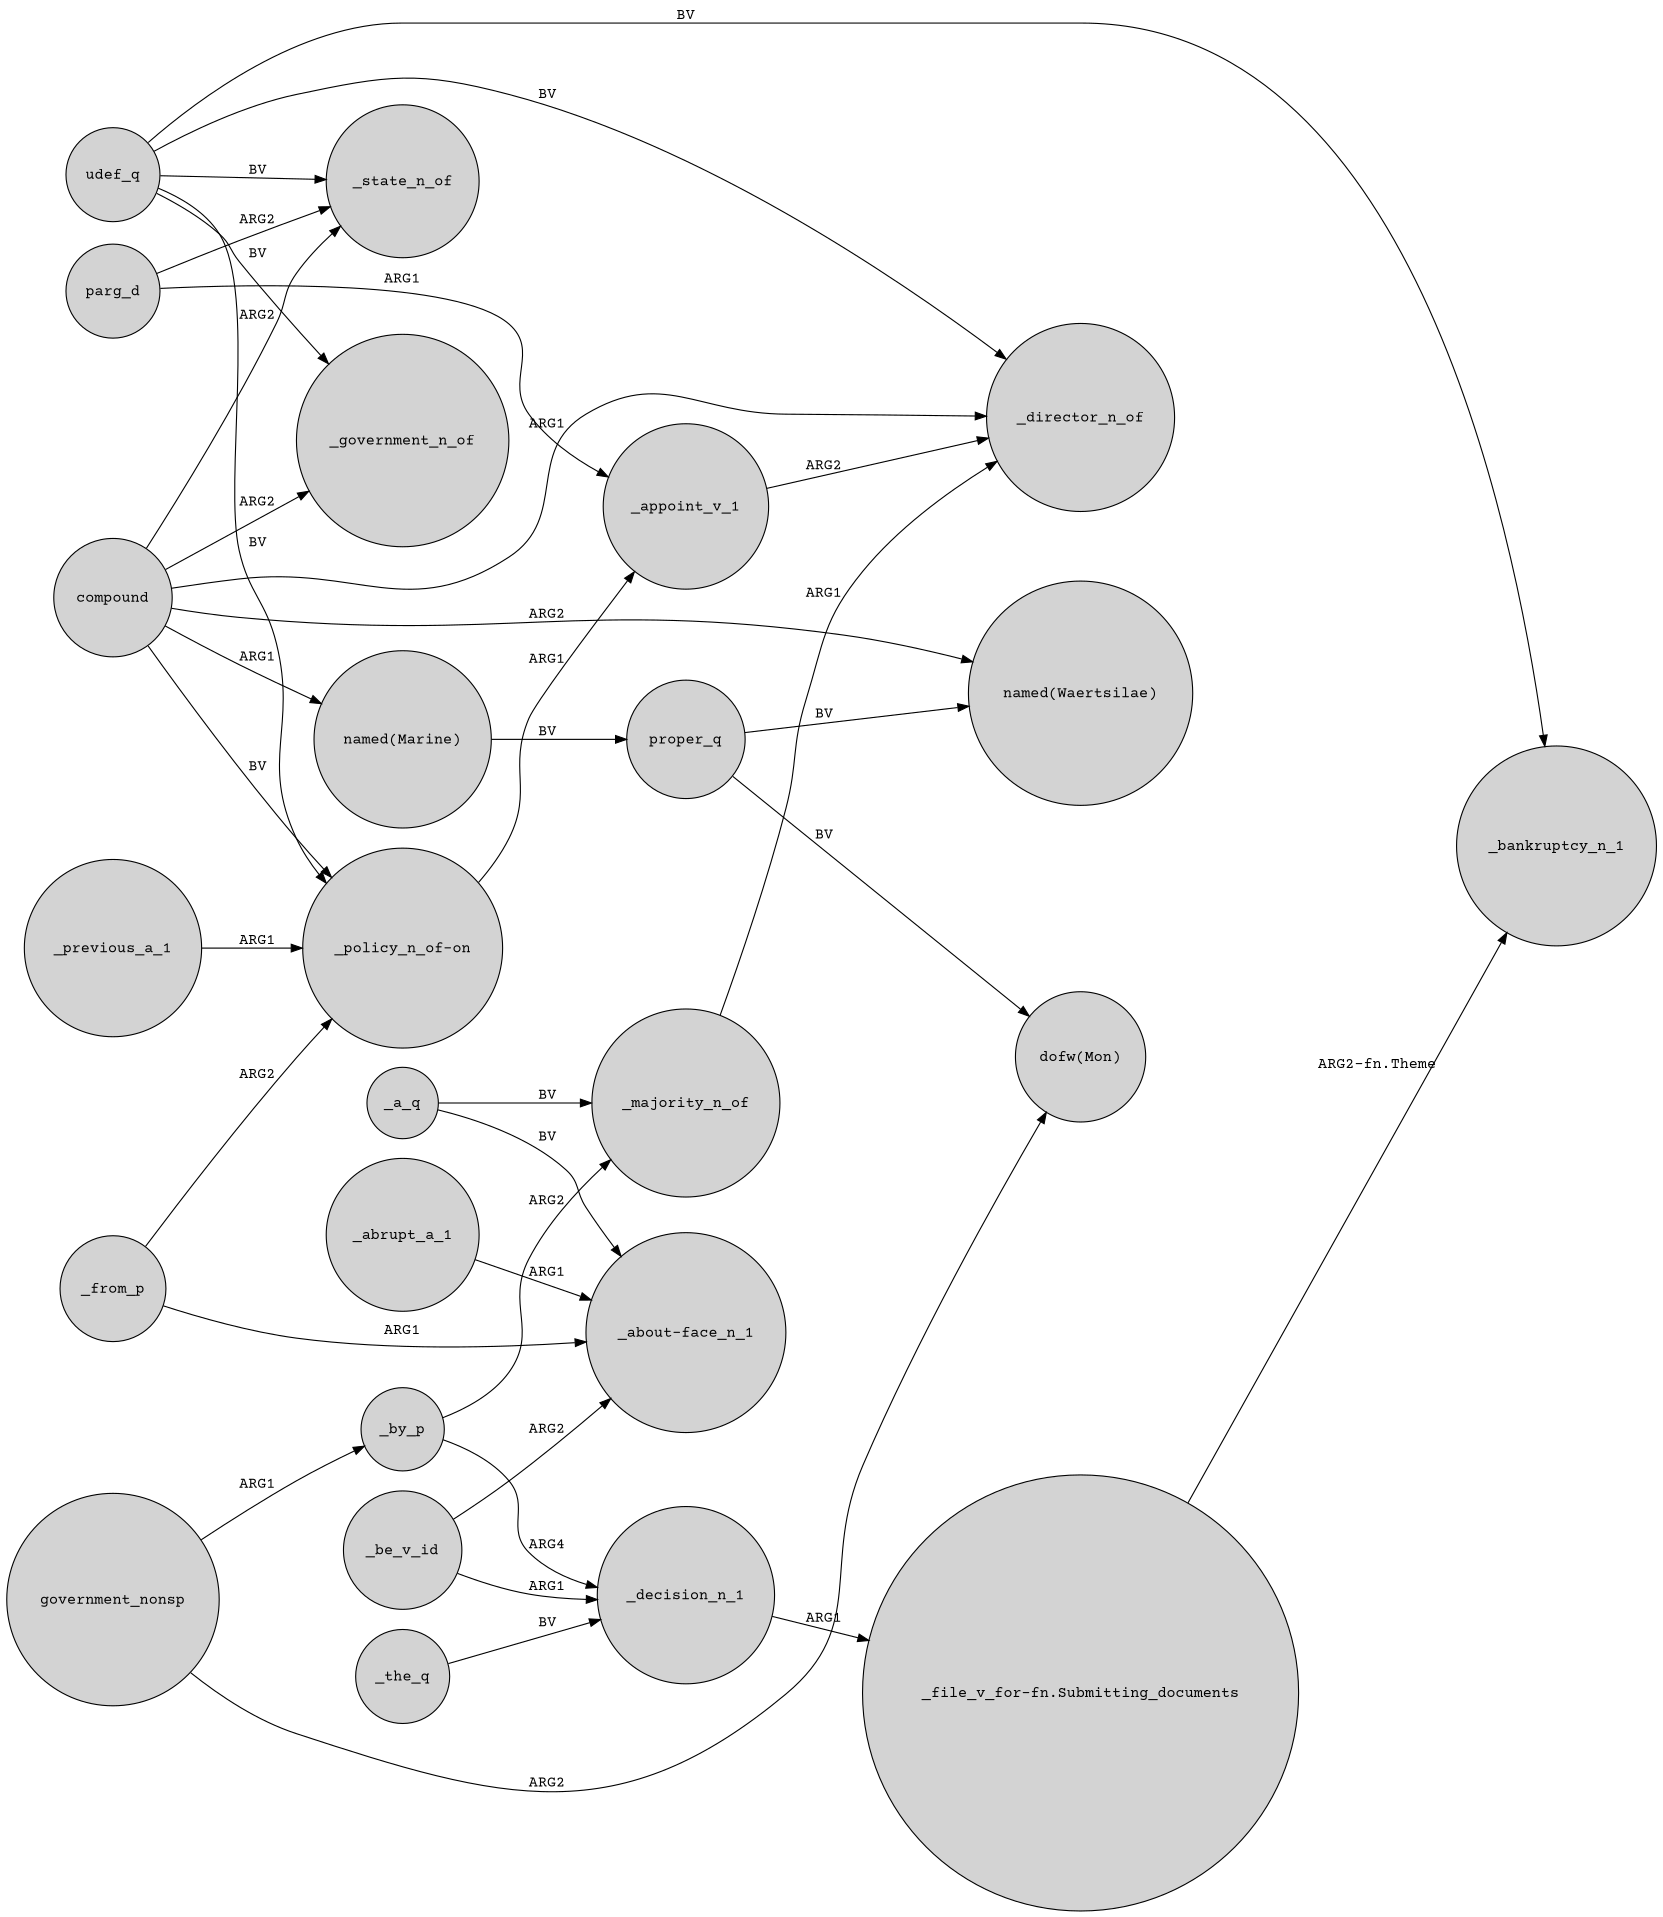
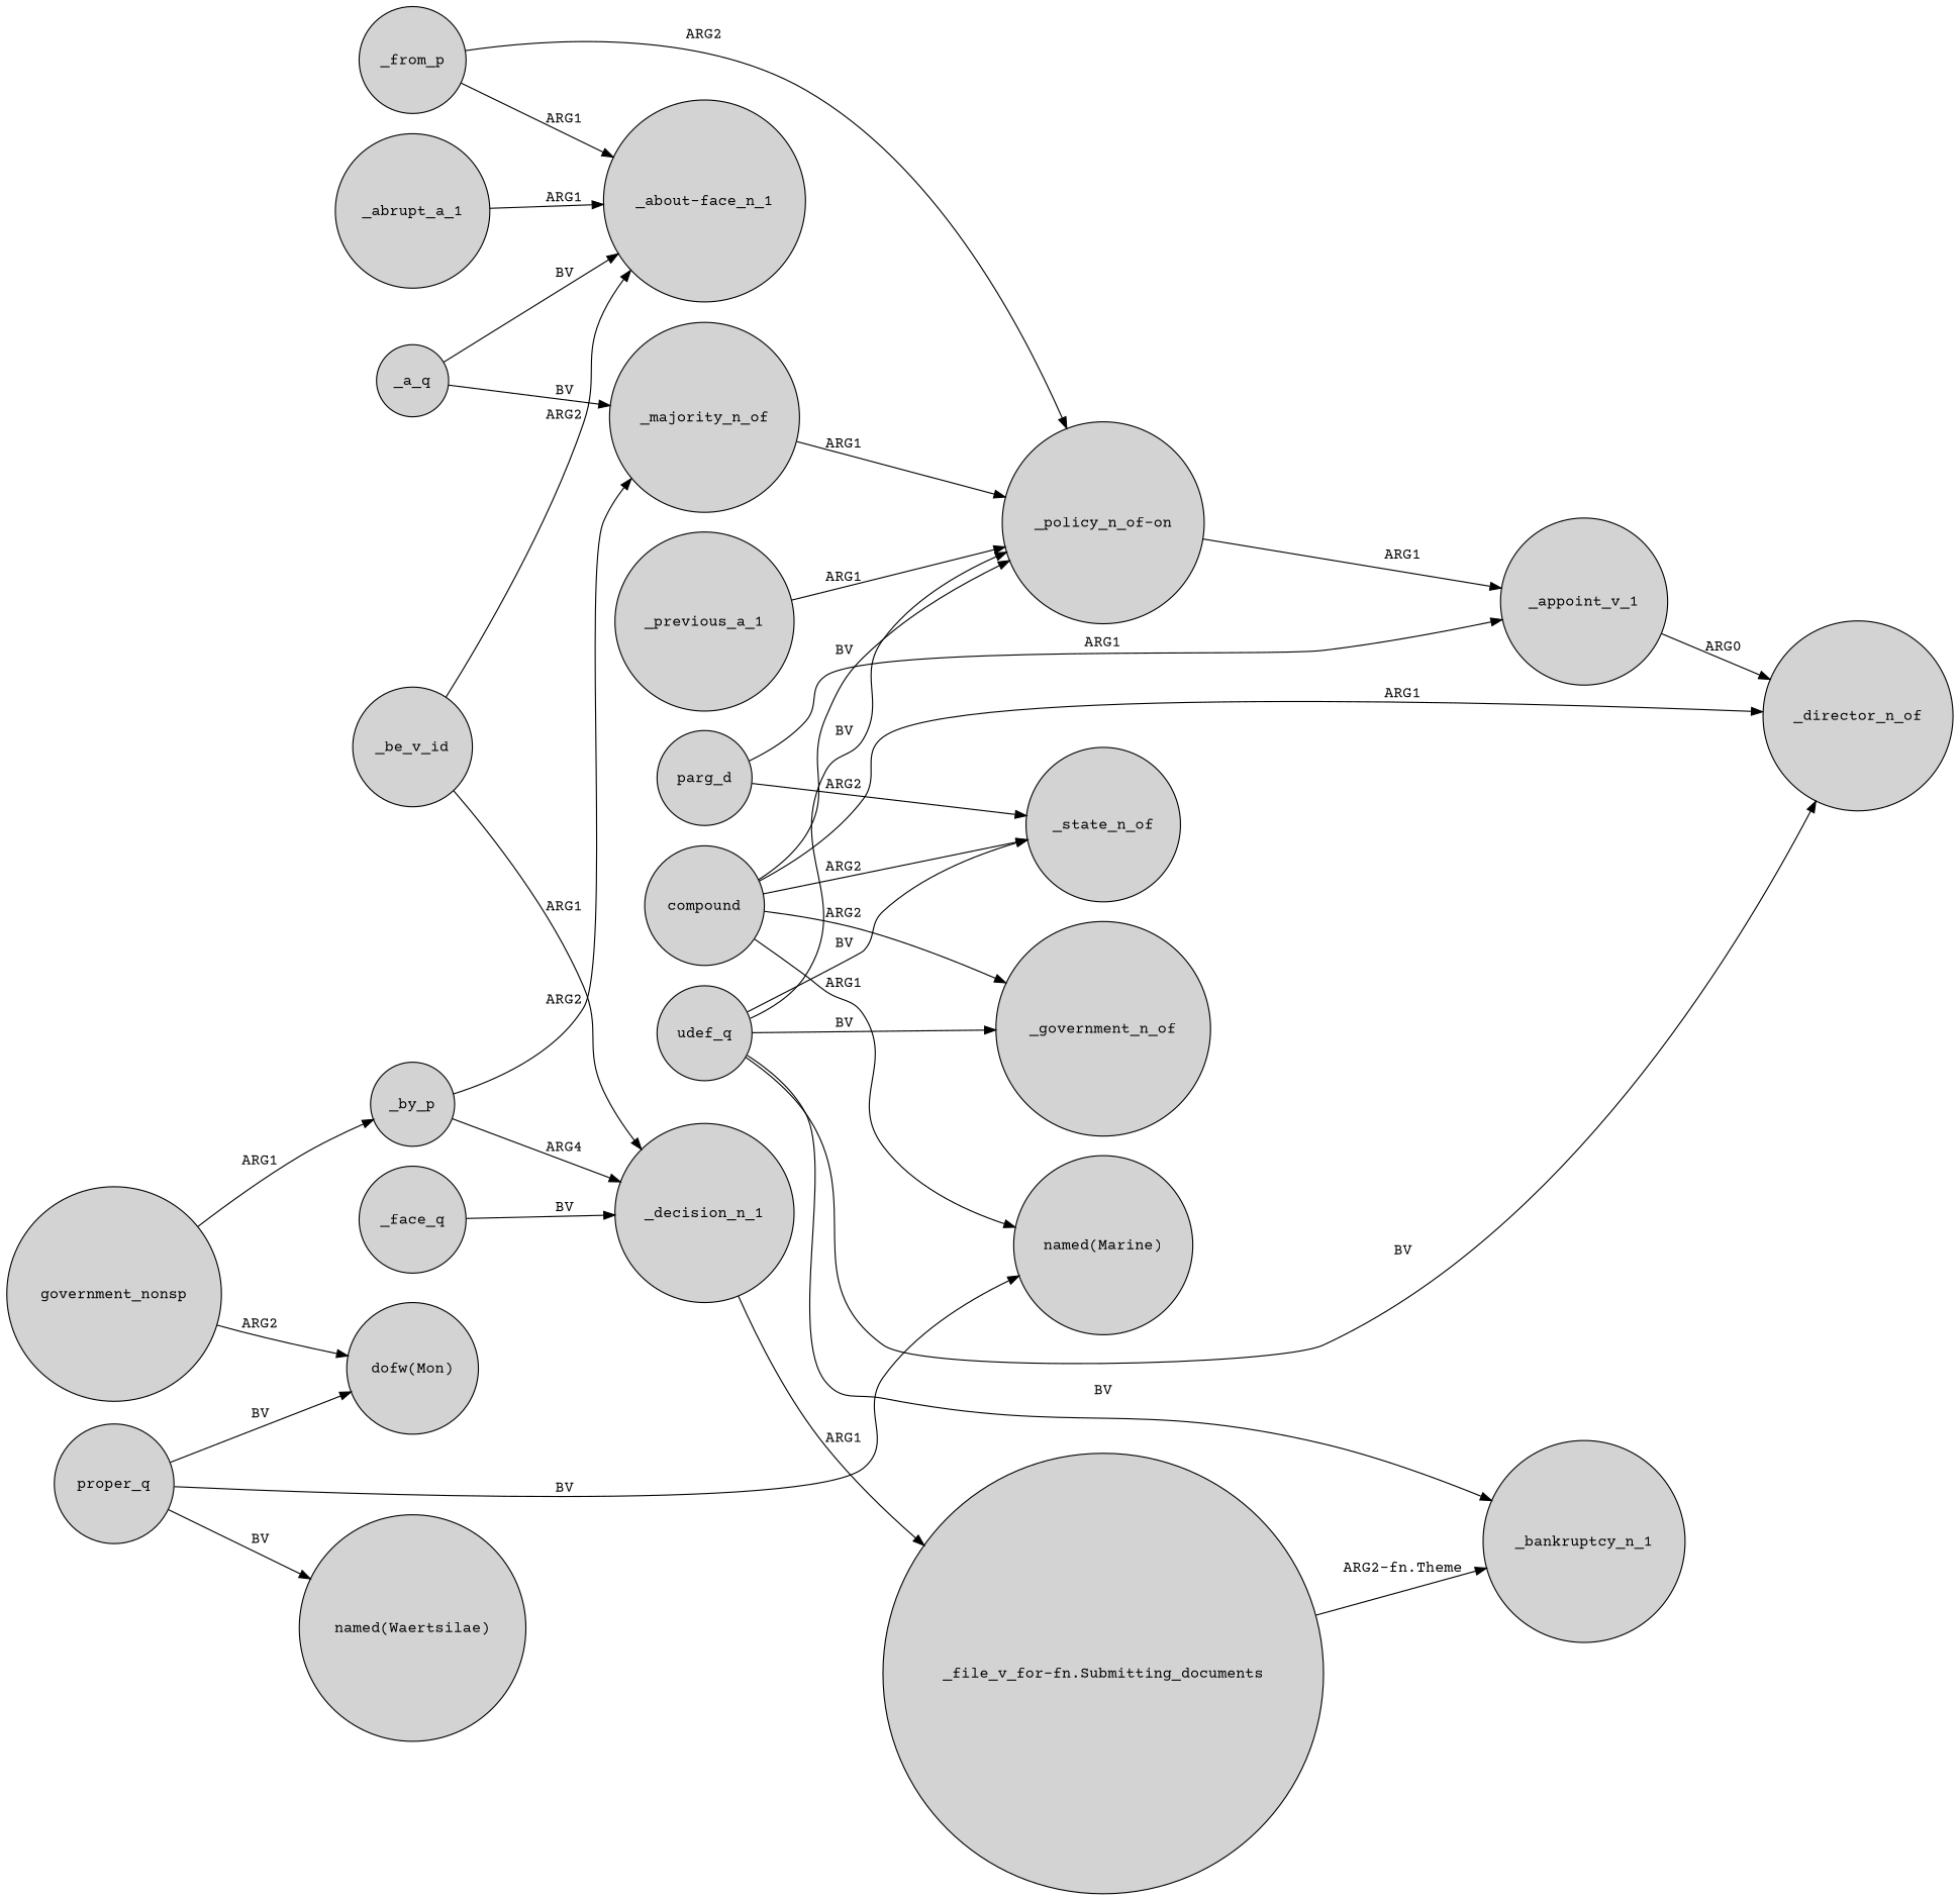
  digraph {
    fontname="Courier Prime"
    rankdir=LR
    node [fontname="Courier Prime" shape=circle style=filled]
    edge [fontname="Courier Prime"]
    parg_d
    _appoint_v_1
    _state_n_of
    _director_n_of
    udef_q
    _bankruptcy_n_1
    _government_n_of
    "_policy_n_of-on"
    compound
    "named(Marine)"
    "named(Waertsilae)"
    _be_v_id
    "_about-face_n_1"
    _decision_n_1
    "_file_v_for-fn.Submitting_documents"
    n16 [label=government_nonsp]
    _by_p
    "dofw(Mon)"
    _majority_n_of
-   _the_q
+   _the_q [label=_face_q]
    _a_q
    proper_q
    _abrupt_a_1
    _from_p
    _previous_a_1
    parg_d -> _appoint_v_1 [label=ARG1]
    parg_d -> _state_n_of [label=ARG2]
-   _appoint_v_1 -> _director_n_of [label=ARG2]
+   _appoint_v_1 -> _director_n_of [label=ARG0]
    udef_q -> _state_n_of [label=BV]
    udef_q -> _director_n_of [label=BV]
    udef_q -> _bankruptcy_n_1 [label=BV]
    udef_q -> _government_n_of [label=BV]
    udef_q -> "_policy_n_of-on" [label=BV]
    "_policy_n_of-on" -> _appoint_v_1 [label=ARG1]
    compound -> _state_n_of [label=ARG2]
    compound -> _director_n_of [label=ARG1]
    compound -> _government_n_of [label=ARG2]
    compound -> "_policy_n_of-on" [label=BV]
    compound -> "named(Marine)" [label=ARG1]
-   compound -> "named(Waertsilae)" [label=ARG2]
    _be_v_id -> "_about-face_n_1" [label=ARG2]
    _be_v_id -> _decision_n_1 [label=ARG1]
    _decision_n_1 -> "_file_v_for-fn.Submitting_documents" [label=ARG1]
    "_file_v_for-fn.Submitting_documents" -> _bankruptcy_n_1 [label="ARG2-fn.Theme"]
    n16 -> _by_p [label=ARG1]
    n16 -> "dofw(Mon)" [label=ARG2]
    _by_p -> _decision_n_1 [label=ARG4]
    _by_p -> _majority_n_of [label=ARG2]
-   _majority_n_of -> _director_n_of [label=ARG1]
+   _majority_n_of -> "_policy_n_of-on" [label=ARG1]
    _the_q -> _decision_n_1 [label=BV]
    _a_q -> "_about-face_n_1" [label=BV]
    _a_q -> _majority_n_of [label=BV]
-   "named(Marine)" -> proper_q [label=BV]
+   proper_q -> "named(Marine)" [label=BV]
    proper_q -> "named(Waertsilae)" [label=BV]
    proper_q -> "dofw(Mon)" [label=BV]
    _abrupt_a_1 -> "_about-face_n_1" [label=ARG1]
    _from_p -> "_policy_n_of-on" [label=ARG2]
    _from_p -> "_about-face_n_1" [label=ARG1]
    _previous_a_1 -> "_policy_n_of-on" [label=ARG1]
  }
